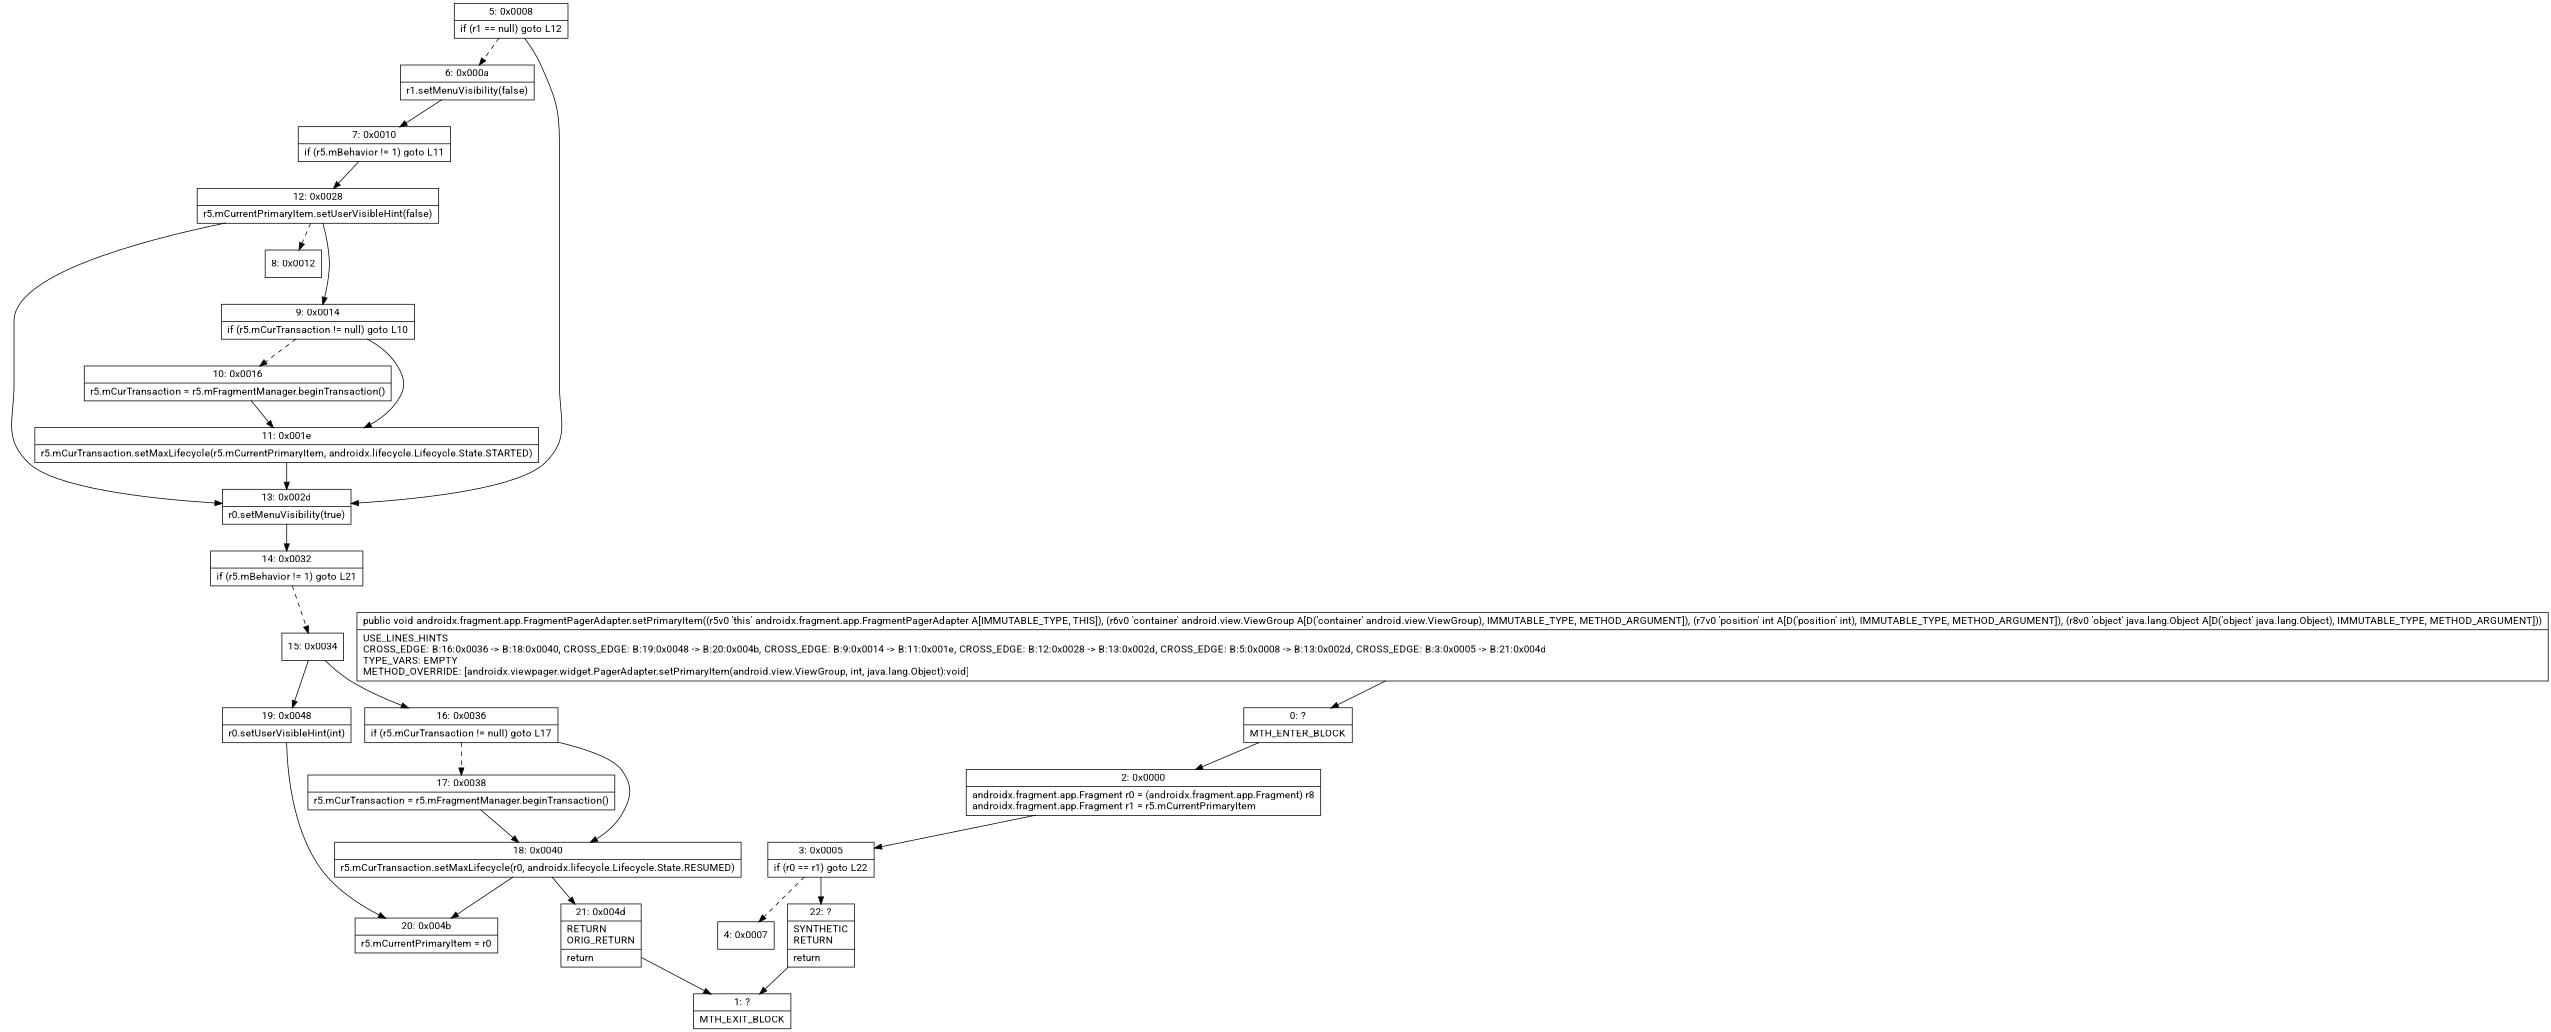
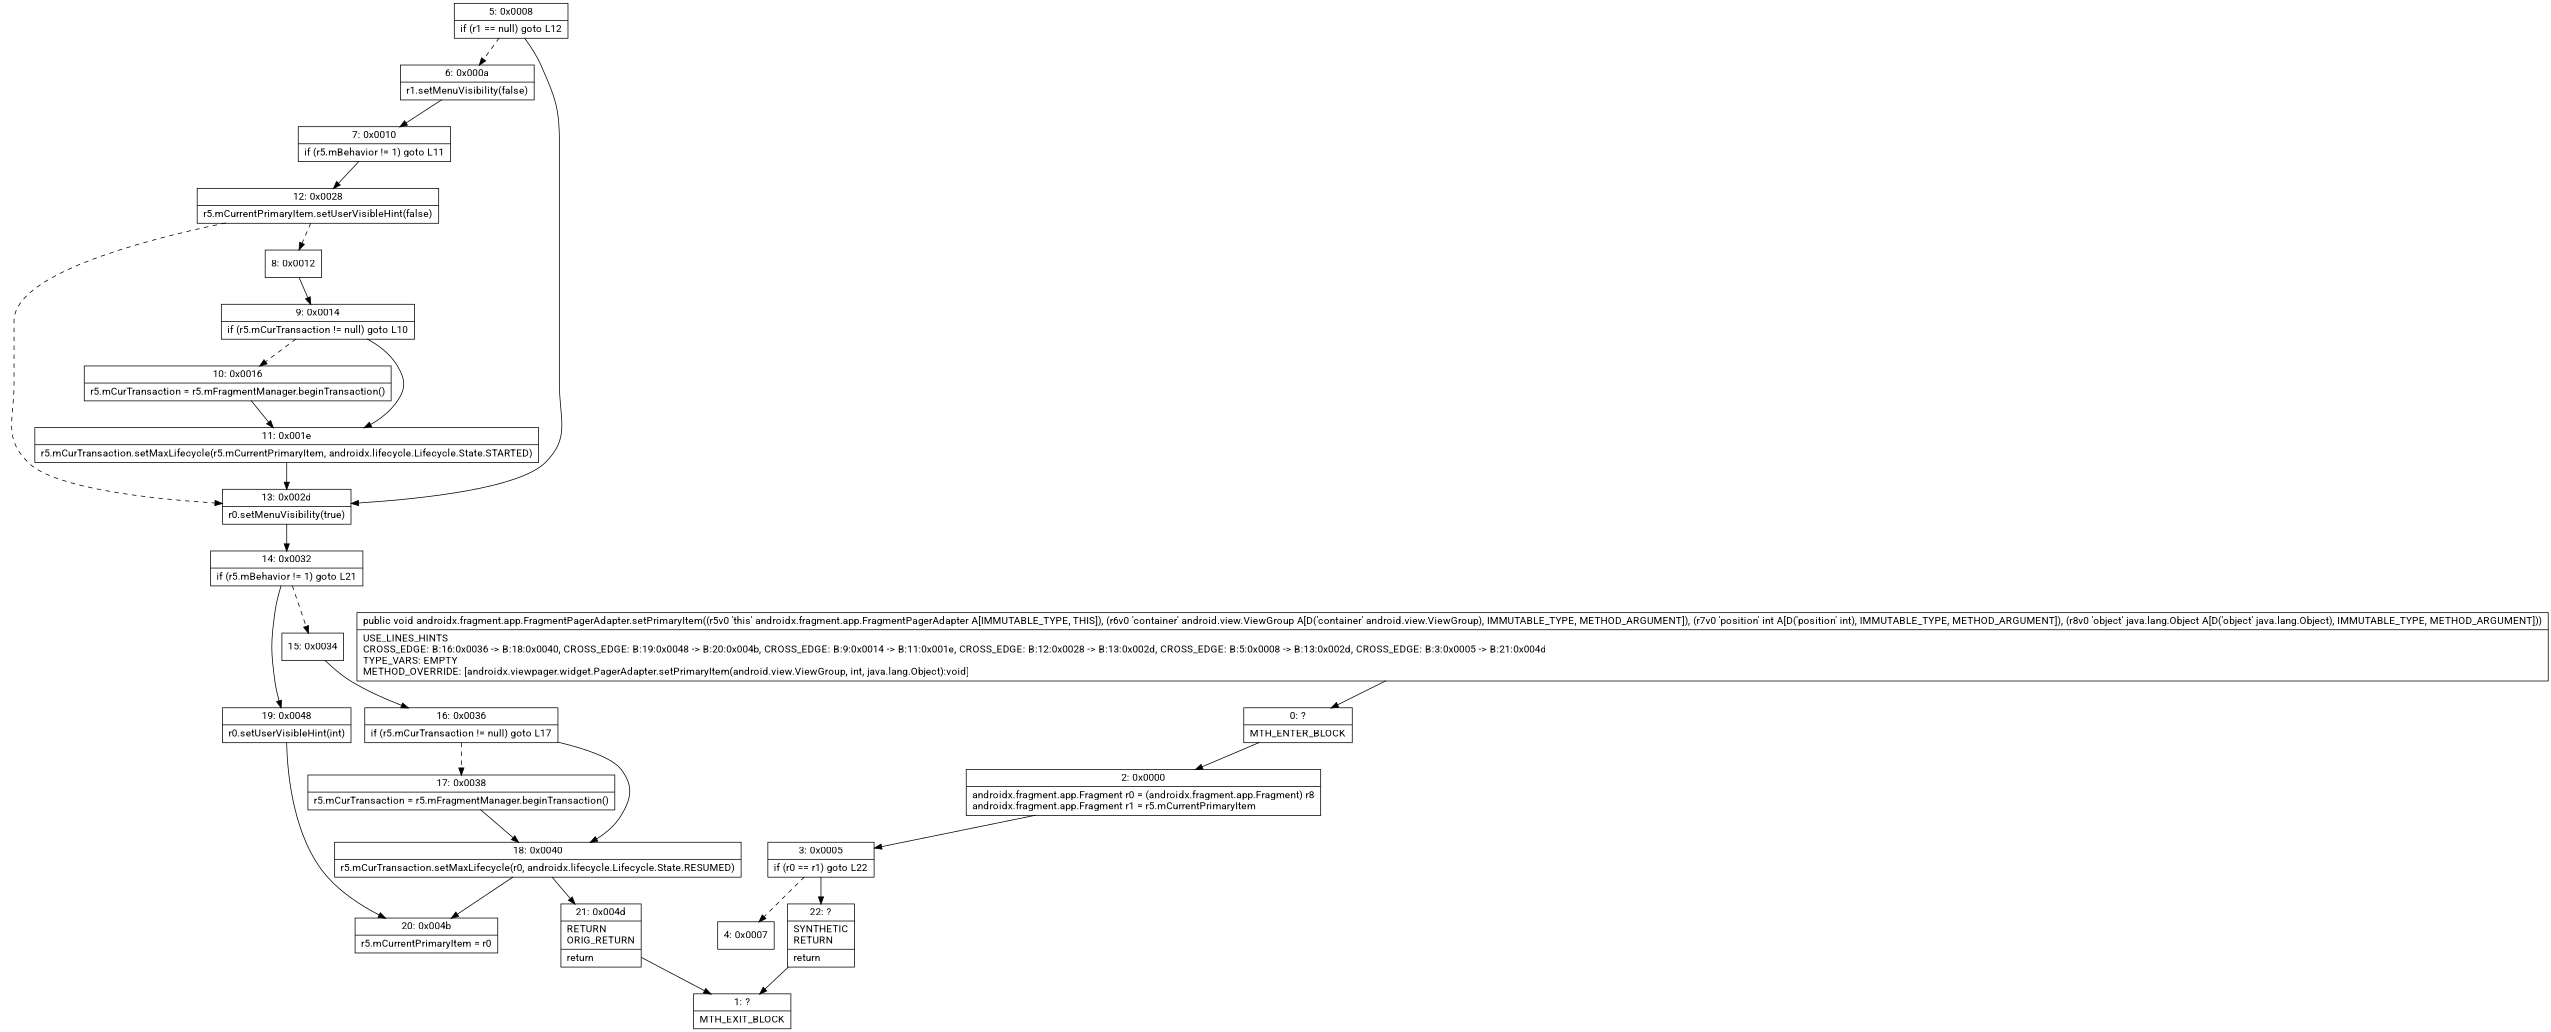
  digraph {
    fontname=Roboto
    node [fontname=Roboto shape=record]
    edge [fontname=Roboto]
    n1 [label="{0\:\ ?|MTH_ENTER_BLOCK\l}"]
    n2 [label="{2\:\ 0x0000|androidx.fragment.app.Fragment r0 = (androidx.fragment.app.Fragment) r8\landroidx.fragment.app.Fragment r1 = r5.mCurrentPrimaryItem\l}"]
    n3 [label="{3\:\ 0x0005|if (r0 == r1) goto L22\l}"]
    n4 [label="{4\:\ 0x0007}"]
    n5 [label="{22\:\ ?|SYNTHETIC\lRETURN\l|return\l}"]
    n6 [label="{1\:\ ?|MTH_EXIT_BLOCK\l}"]
    n7 [label="{5\:\ 0x0008|if (r1 == null) goto L12\l}"]
    n8 [label="{6\:\ 0x000a|r1.setMenuVisibility(false)\l}"]
    n9 [label="{13\:\ 0x002d|r0.setMenuVisibility(true)\l}"]
    n10 [label="{7\:\ 0x0010|if (r5.mBehavior != 1) goto L11\l}"]
    n11 [label="{14\:\ 0x0032|if (r5.mBehavior != 1) goto L21\l}"]
    n12 [label="{12\:\ 0x0028|r5.mCurrentPrimaryItem.setUserVisibleHint(false)\l}"]
    n13 [label="{8\:\ 0x0012}"]
    n14 [label="{9\:\ 0x0014|if (r5.mCurTransaction != null) goto L10\l}"]
    n15 [label="{10\:\ 0x0016|r5.mCurTransaction = r5.mFragmentManager.beginTransaction()\l}"]
    n16 [label="{11\:\ 0x001e|r5.mCurTransaction.setMaxLifecycle(r5.mCurrentPrimaryItem, androidx.lifecycle.Lifecycle.State.STARTED)\l}"]
    n17 [label="{15\:\ 0x0034}"]
    n18 [label="{19\:\ 0x0048|r0.setUserVisibleHint(int)\l}"]
    n19 [label="{16\:\ 0x0036|if (r5.mCurTransaction != null) goto L17\l}"]
    n20 [label="{20\:\ 0x004b|r5.mCurrentPrimaryItem = r0\l}"]
    n21 [label="{17\:\ 0x0038|r5.mCurTransaction = r5.mFragmentManager.beginTransaction()\l}"]
    n22 [label="{18\:\ 0x0040|r5.mCurTransaction.setMaxLifecycle(r0, androidx.lifecycle.Lifecycle.State.RESUMED)\l}"]
    n23 [label="{21\:\ 0x004d|RETURN\lORIG_RETURN\l|return\l}"]
    n24 [label="{public void androidx.fragment.app.FragmentPagerAdapter.setPrimaryItem((r5v0 'this' androidx.fragment.app.FragmentPagerAdapter A[IMMUTABLE_TYPE, THIS]), (r6v0 'container' android.view.ViewGroup A[D('container' android.view.ViewGroup), IMMUTABLE_TYPE, METHOD_ARGUMENT]), (r7v0 'position' int A[D('position' int), IMMUTABLE_TYPE, METHOD_ARGUMENT]), (r8v0 'object' java.lang.Object A[D('object' java.lang.Object), IMMUTABLE_TYPE, METHOD_ARGUMENT]))  | USE_LINES_HINTS\lCROSS_EDGE: B:16:0x0036 \-\> B:18:0x0040, CROSS_EDGE: B:19:0x0048 \-\> B:20:0x004b, CROSS_EDGE: B:9:0x0014 \-\> B:11:0x001e, CROSS_EDGE: B:12:0x0028 \-\> B:13:0x002d, CROSS_EDGE: B:5:0x0008 \-\> B:13:0x002d, CROSS_EDGE: B:3:0x0005 \-\> B:21:0x004d\lTYPE_VARS: EMPTY\lMETHOD_OVERRIDE: [androidx.viewpager.widget.PagerAdapter.setPrimaryItem(android.view.ViewGroup, int, java.lang.Object):void]\l}"]
    n1 -> n2
    n2 -> n3
    n3 -> n4 [style=dashed]
    n3 -> n5
    n5 -> n6
    n7 -> n8 [style=dashed]
    n7 -> n9
    n8 -> n10
    n9 -> n11
    n10 -> n12
    n11 -> n17 [style=dashed]
-   n17 -> n18
-   n12 -> n9
+   n11 -> n18
+   n12 -> n9 [style=dashed]
    n12 -> n13 [style=dashed]
-   n12 -> n14
+   n13 -> n14
    n14 -> n15 [style=dashed]
    n14 -> n16
    n15 -> n16
    n16 -> n9
    n17 -> n19
    n18 -> n20
    n19 -> n21 [style=dashed]
    n19 -> n22
    n21 -> n22
    n22 -> n20
    n22 -> n23
    n23 -> n6
    n24 -> n1
  }
